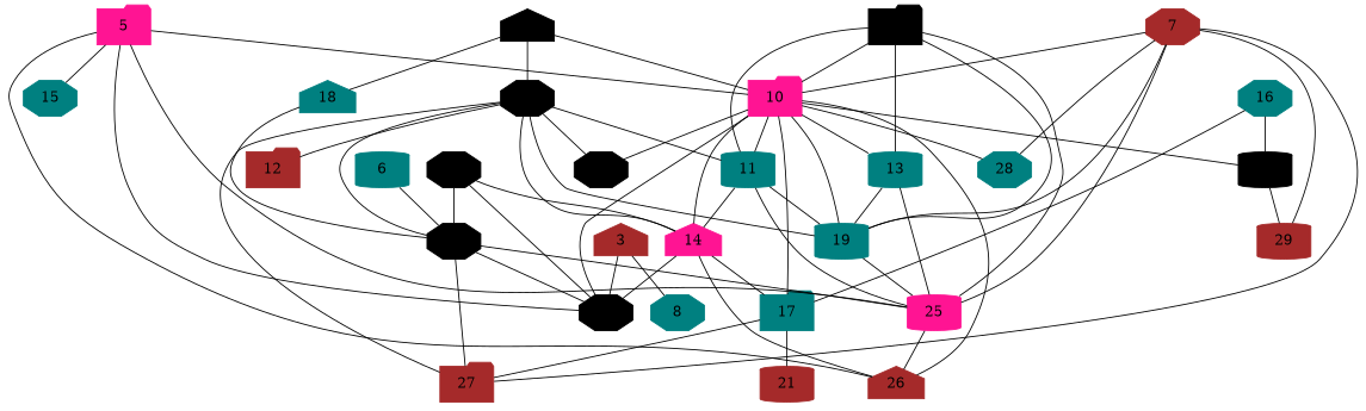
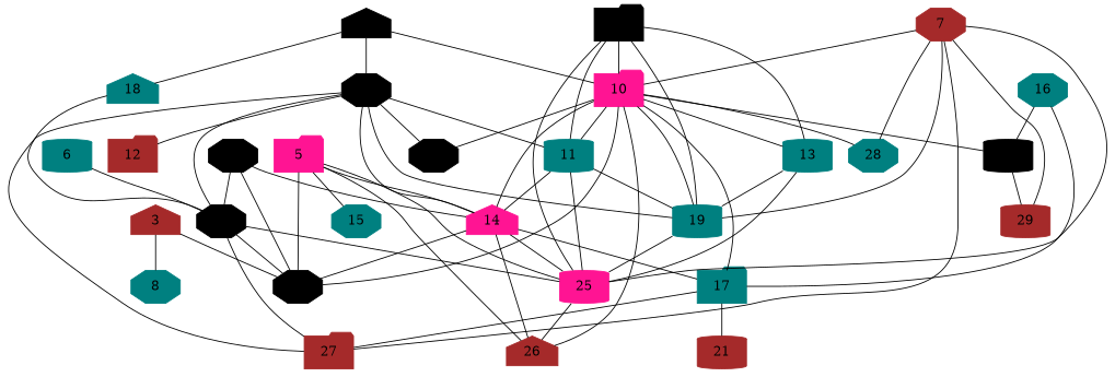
  graph {
    node [color=teal shape=octagon style=filled]
    edge [weight=1.0]
    1 [color=black shape=house]
    4 [color=black]
    10 [color=deeppink shape=folder]
    18 [shape=house]
    14 [color=deeppink shape=house]
    22 [color=black]
    11 [shape=cylinder]
    12 [color=brown shape=folder]
    19 [shape=cylinder]
    23 [color=black]
    27 [color=brown shape=folder]
    24 [color=black]
    26 [color=brown shape=house]
    28
    13 [shape=cylinder]
    17 [shape=folder]
    20 [color=black shape=cylinder]
    2 [color=black]
    25 [color=deeppink shape=cylinder]
    3 [color=brown shape=house]
    8
    5 [color=deeppink shape=folder]
    15
    6 [shape=cylinder]
    7 [color=brown]
    29 [color=brown shape=cylinder]
    9 [color=black shape=folder]
    21 [color=brown shape=cylinder]
    16
    1 -- 4
    1 -- 10
    1 -- 18
    4 -- 14
    4 -- 22
    4 -- 11
    4 -- 12
    4 -- 19 [weight=2.0]
    4 -- 23
    4 -- 27
    10 -- 14 [weight=3.0]
    10 -- 11 [weight=2.0]
    10 -- 19
    10 -- 23
    10 -- 24
    10 -- 26
    10 -- 28
    10 -- 13
    10 -- 17
    10 -- 20
    18 -- 22
    14 -- 24 [weight=3.0]
    14 -- 26
    14 -- 17
+   14 -- 25 [weight=4.0]
    22 -- 27
    22 -- 24
    22 -- 25
    11 -- 14
    11 -- 19
    11 -- 25
    19 -- 25
    13 -- 19
    13 -- 25 [weight=5.0]
    17 -- 27
    17 -- 21
    20 -- 29
    2 -- 14
    2 -- 22 [weight=3.0]
    2 -- 24
    25 -- 26
    3 -- 24 [weight=3.0]
    3 -- 8
-   5 -- 10 [weight=2.0]
+   5 -- 14 [weight=2.0]
    5 -- 24
    5 -- 26
    5 -- 25
    5 -- 15
    6 -- 22
    7 -- 10
    7 -- 19
    7 -- 27
    7 -- 28
    7 -- 25
    7 -- 29
    9 -- 10
    9 -- 11
    9 -- 19
    9 -- 13
    9 -- 25
    16 -- 17
    16 -- 20
  }
